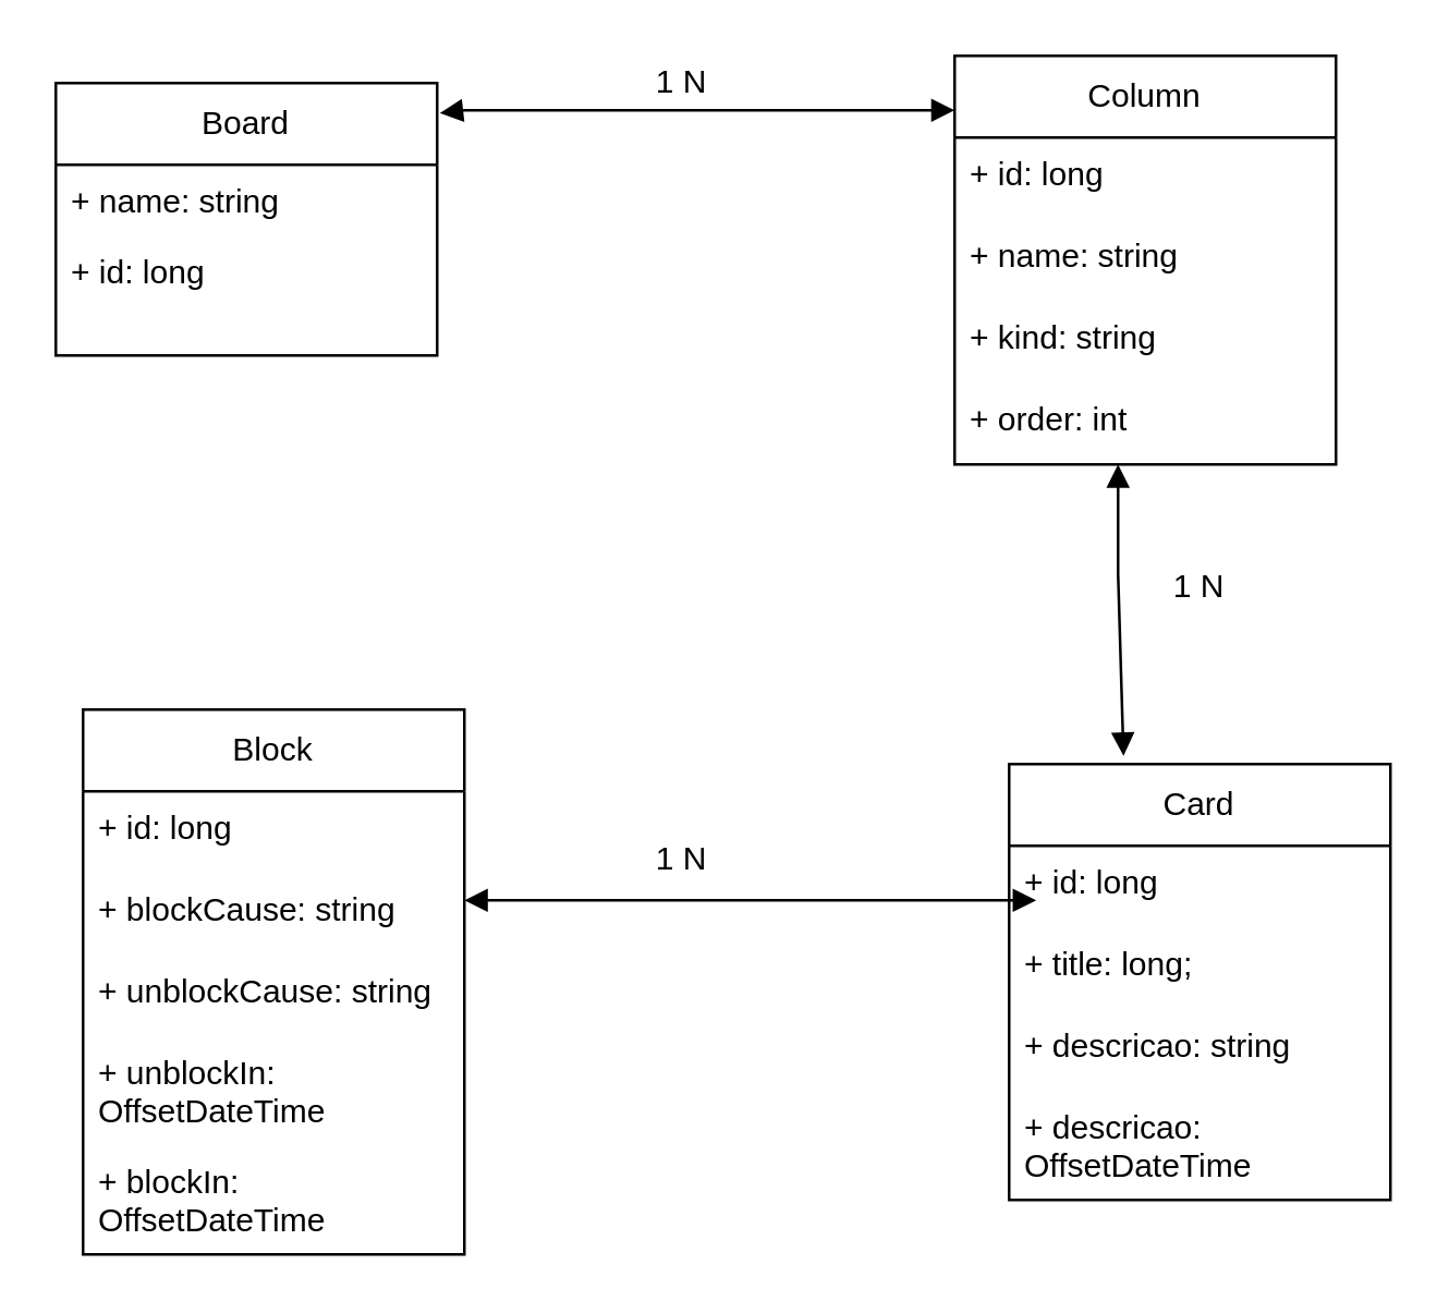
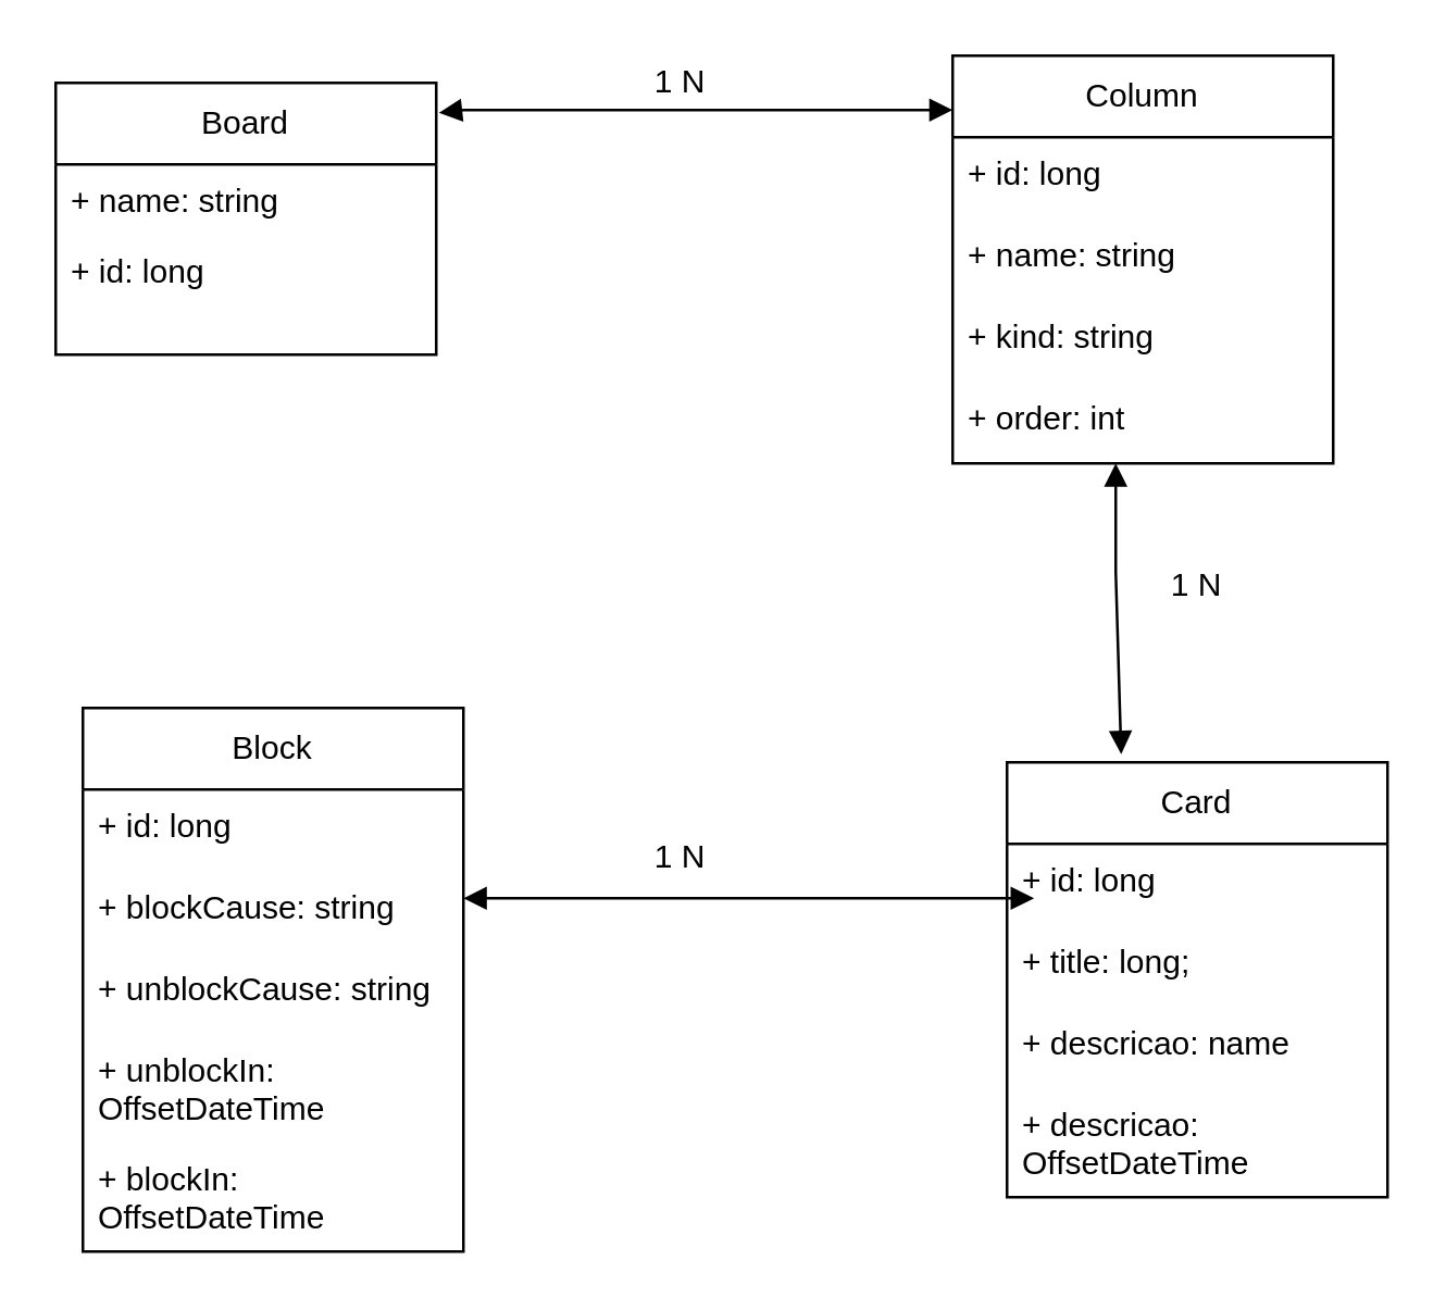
  <mxCell id="0" />
  <mxCell id="1" parent="0" />
  <mxCell id="2" value="Board" style="swimlane;fontStyle=0;childLayout=stackLayout;horizontal=1;startSize=30;horizontalStack=0;resizeParent=1;resizeParentMax=0;resizeLast=0;collapsible=1;marginBottom=0;whiteSpace=wrap;html=1;" vertex="1" parent="1"><mxGeometry x="20" y="30" width="140" height="100" as="geometry" /></mxCell>
  <mxCell id="3" value="+ name: string" style="text;strokeColor=none;fillColor=none;align=left;verticalAlign=top;spacingLeft=4;spacingRight=4;overflow=hidden;rotatable=0;points=[[0,0.5],[1,0.5]];portConstraint=eastwest;whiteSpace=wrap;html=1;" vertex="1" parent="2"><mxGeometry y="30" width="140" height="26" as="geometry" /></mxCell>
  <mxCell id="4" value="+ id: long&amp;nbsp;&lt;div&gt;&lt;br&gt;&lt;/div&gt;" style="text;strokeColor=none;fillColor=none;align=left;verticalAlign=top;spacingLeft=4;spacingRight=4;overflow=hidden;rotatable=0;points=[[0,0.5],[1,0.5]];portConstraint=eastwest;whiteSpace=wrap;html=1;" vertex="1" parent="2"><mxGeometry y="56" width="140" height="44" as="geometry" /></mxCell>
  <mxCell id="5" value="Column" style="swimlane;fontStyle=0;childLayout=stackLayout;horizontal=1;startSize=30;horizontalStack=0;resizeParent=1;resizeParentMax=0;resizeLast=0;collapsible=1;marginBottom=0;whiteSpace=wrap;html=1;" vertex="1" parent="1"><mxGeometry x="350" y="20" width="140" height="150" as="geometry" /></mxCell>
  <mxCell id="6" value="+ id: long&amp;nbsp;&lt;div&gt;&lt;br&gt;&lt;/div&gt;" style="text;strokeColor=none;fillColor=none;align=left;verticalAlign=top;spacingLeft=4;spacingRight=4;overflow=hidden;rotatable=0;points=[[0,0.5],[1,0.5]];portConstraint=eastwest;whiteSpace=wrap;html=1;" vertex="1" parent="5"><mxGeometry y="30" width="140" height="30" as="geometry" /></mxCell>
  <mxCell id="7" value="+ name: string&amp;nbsp;&lt;div&gt;&lt;br&gt;&lt;/div&gt;" style="text;strokeColor=none;fillColor=none;align=left;verticalAlign=top;spacingLeft=4;spacingRight=4;overflow=hidden;rotatable=0;points=[[0,0.5],[1,0.5]];portConstraint=eastwest;whiteSpace=wrap;html=1;" vertex="1" parent="5"><mxGeometry y="60" width="140" height="30" as="geometry" /></mxCell>
  <mxCell id="8" value="+ kind: string&amp;nbsp;&lt;div&gt;&lt;br&gt;&lt;/div&gt;" style="text;strokeColor=none;fillColor=none;align=left;verticalAlign=top;spacingLeft=4;spacingRight=4;overflow=hidden;rotatable=0;points=[[0,0.5],[1,0.5]];portConstraint=eastwest;whiteSpace=wrap;html=1;" vertex="1" parent="5"><mxGeometry y="90" width="140" height="30" as="geometry" /></mxCell>
  <mxCell id="9" value="+ order: int&amp;nbsp;&lt;div&gt;&lt;br&gt;&lt;/div&gt;" style="text;strokeColor=none;fillColor=none;align=left;verticalAlign=top;spacingLeft=4;spacingRight=4;overflow=hidden;rotatable=0;points=[[0,0.5],[1,0.5]];portConstraint=eastwest;whiteSpace=wrap;html=1;" vertex="1" parent="5"><mxGeometry y="120" width="140" height="30" as="geometry" /></mxCell>
  <mxCell id="10" value="" style="endArrow=block;startArrow=block;endFill=1;startFill=1;html=1;rounded=0;exitX=1.007;exitY=0.11;exitDx=0;exitDy=0;exitPerimeter=0;" edge="1" parent="1" source="2"><mxGeometry width="160" relative="1" as="geometry"><mxPoint x="180" y="270" as="sourcePoint" /><mxPoint x="350" y="40" as="targetPoint" /><Array as="points"><mxPoint x="170" y="40" /></Array></mxGeometry></mxCell>
  <mxCell id="11" value="1 N" style="text;html=1;strokeColor=none;fillColor=none;align=center;verticalAlign=middle;whiteSpace=wrap;overflow=hidden;" vertex="1" parent="1"><mxGeometry x="170" y="20" width="160" height="20" as="geometry" /></mxCell>
  <mxCell id="12" value="Card" style="swimlane;fontStyle=0;childLayout=stackLayout;horizontal=1;startSize=30;horizontalStack=0;resizeParent=1;resizeParentMax=0;resizeLast=0;collapsible=1;marginBottom=0;whiteSpace=wrap;html=1;" vertex="1" parent="1"><mxGeometry x="370" y="280" width="140" height="160" as="geometry" /></mxCell>
  <mxCell id="13" value="+ id: long&amp;nbsp;&lt;div&gt;&lt;br&gt;&lt;/div&gt;" style="text;strokeColor=none;fillColor=none;align=left;verticalAlign=top;spacingLeft=4;spacingRight=4;overflow=hidden;rotatable=0;points=[[0,0.5],[1,0.5]];portConstraint=eastwest;whiteSpace=wrap;html=1;" vertex="1" parent="12"><mxGeometry y="30" width="140" height="30" as="geometry" /></mxCell>
  <mxCell id="14" value="+ title: long;&amp;nbsp;&lt;div&gt;&lt;br&gt;&lt;/div&gt;" style="text;strokeColor=none;fillColor=none;align=left;verticalAlign=top;spacingLeft=4;spacingRight=4;overflow=hidden;rotatable=0;points=[[0,0.5],[1,0.5]];portConstraint=eastwest;whiteSpace=wrap;html=1;" vertex="1" parent="12"><mxGeometry y="60" width="140" height="30" as="geometry" /></mxCell>
- <mxCell id="15" value="+ descricao: string&amp;nbsp;&lt;div&gt;&lt;br&gt;&lt;/div&gt;" style="text;strokeColor=none;fillColor=none;align=left;verticalAlign=top;spacingLeft=4;spacingRight=4;overflow=hidden;rotatable=0;points=[[0,0.5],[1,0.5]];portConstraint=eastwest;whiteSpace=wrap;html=1;" vertex="1" parent="12"><mxGeometry y="90" width="140" height="30" as="geometry" /></mxCell>
+ <mxCell id="15" value="+ descricao: name&amp;nbsp;&lt;div&gt;&lt;br&gt;&lt;/div&gt;" style="text;strokeColor=none;fillColor=none;align=left;verticalAlign=top;spacingLeft=4;spacingRight=4;overflow=hidden;rotatable=0;points=[[0,0.5],[1,0.5]];portConstraint=eastwest;whiteSpace=wrap;html=1;" vertex="1" parent="12"><mxGeometry y="90" width="140" height="30" as="geometry" /></mxCell>
  <mxCell id="16" value="+ descricao: OffsetDateTime&amp;nbsp;&lt;div&gt;&lt;br&gt;&lt;/div&gt;" style="text;strokeColor=none;fillColor=none;align=left;verticalAlign=top;spacingLeft=4;spacingRight=4;overflow=hidden;rotatable=0;points=[[0,0.5],[1,0.5]];portConstraint=eastwest;whiteSpace=wrap;html=1;" vertex="1" parent="12"><mxGeometry y="120" width="140" height="40" as="geometry" /></mxCell>
  <mxCell id="17" value="" style="endArrow=block;startArrow=block;endFill=1;startFill=1;html=1;rounded=0;entryX=0.3;entryY=-0.019;entryDx=0;entryDy=0;entryPerimeter=0;" edge="1" parent="1" target="12"><mxGeometry width="160" relative="1" as="geometry"><mxPoint x="410" y="170" as="sourcePoint" /><mxPoint x="420" y="260" as="targetPoint" /><Array as="points"><mxPoint x="410" y="210" /></Array></mxGeometry></mxCell>
  <mxCell id="18" value="1 N" style="text;html=1;align=center;verticalAlign=middle;whiteSpace=wrap;rounded=0;" vertex="1" parent="1"><mxGeometry x="410" y="200" width="60" height="30" as="geometry" /></mxCell>
  <mxCell id="19" value="Block" style="swimlane;fontStyle=0;childLayout=stackLayout;horizontal=1;startSize=30;horizontalStack=0;resizeParent=1;resizeParentMax=0;resizeLast=0;collapsible=1;marginBottom=0;whiteSpace=wrap;html=1;" vertex="1" parent="1"><mxGeometry x="30" y="260" width="140" height="200" as="geometry" /></mxCell>
  <mxCell id="20" value="+ id: long&amp;nbsp;&lt;div&gt;&lt;br&gt;&lt;/div&gt;" style="text;strokeColor=none;fillColor=none;align=left;verticalAlign=top;spacingLeft=4;spacingRight=4;overflow=hidden;rotatable=0;points=[[0,0.5],[1,0.5]];portConstraint=eastwest;whiteSpace=wrap;html=1;" vertex="1" parent="19"><mxGeometry y="30" width="140" height="30" as="geometry" /></mxCell>
  <mxCell id="21" value="+ blockCause: string&lt;div&gt;&lt;br&gt;&lt;/div&gt;" style="text;strokeColor=none;fillColor=none;align=left;verticalAlign=top;spacingLeft=4;spacingRight=4;overflow=hidden;rotatable=0;points=[[0,0.5],[1,0.5]];portConstraint=eastwest;whiteSpace=wrap;html=1;" vertex="1" parent="19"><mxGeometry y="60" width="140" height="30" as="geometry" /></mxCell>
  <mxCell id="22" value="+ unblockCause: string&lt;div&gt;&lt;br&gt;&lt;/div&gt;" style="text;strokeColor=none;fillColor=none;align=left;verticalAlign=top;spacingLeft=4;spacingRight=4;overflow=hidden;rotatable=0;points=[[0,0.5],[1,0.5]];portConstraint=eastwest;whiteSpace=wrap;html=1;" vertex="1" parent="19"><mxGeometry y="90" width="140" height="30" as="geometry" /></mxCell>
  <mxCell id="23" value="+ unblockIn: OffsetDateTime&lt;div&gt;&lt;br&gt;&lt;/div&gt;" style="text;strokeColor=none;fillColor=none;align=left;verticalAlign=top;spacingLeft=4;spacingRight=4;overflow=hidden;rotatable=0;points=[[0,0.5],[1,0.5]];portConstraint=eastwest;whiteSpace=wrap;html=1;" vertex="1" parent="19"><mxGeometry y="120" width="140" height="40" as="geometry" /></mxCell>
  <mxCell id="24" value="+ blockIn: OffsetDateTime&lt;div&gt;&lt;br&gt;&lt;/div&gt;" style="text;strokeColor=none;fillColor=none;align=left;verticalAlign=top;spacingLeft=4;spacingRight=4;overflow=hidden;rotatable=0;points=[[0,0.5],[1,0.5]];portConstraint=eastwest;whiteSpace=wrap;html=1;" vertex="1" parent="19"><mxGeometry y="160" width="140" height="40" as="geometry" /></mxCell>
  <mxCell id="25" value="" style="endArrow=block;startArrow=block;endFill=1;startFill=1;html=1;rounded=0;entryX=0.071;entryY=0.667;entryDx=0;entryDy=0;entryPerimeter=0;" edge="1" parent="1" target="13"><mxGeometry width="160" relative="1" as="geometry"><mxPoint x="170" y="330" as="sourcePoint" /><mxPoint x="360" y="330" as="targetPoint" /><Array as="points"><mxPoint x="240" y="330" /></Array></mxGeometry></mxCell>
  <mxCell id="26" value="1 N" style="text;html=1;align=center;verticalAlign=middle;whiteSpace=wrap;rounded=0;" vertex="1" parent="1"><mxGeometry x="220" y="300" width="60" height="30" as="geometry" /></mxCell>
